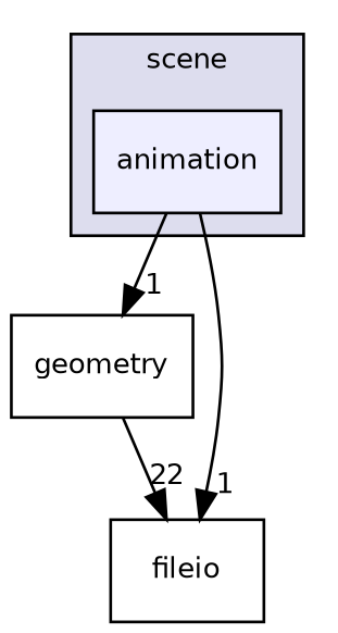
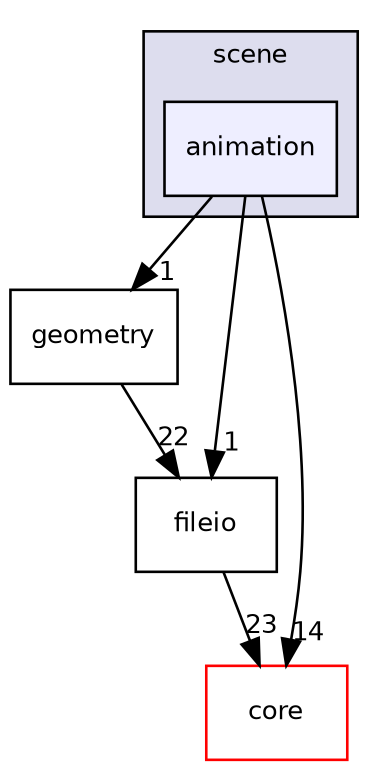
  digraph {
    compound=true
    node [fillcolor=white fontname=Helvetica fontsize=10 shape=box style=filled]
    edge [headlabel=1 labeldistance=1.5 labelfontname=Helvetica labelfontsize=10]
    n1 [fillcolor="#eeeeff" label=animation pencolor=black]
    n2 [label=geometry fillcolor="" style=""]
    n3 [color=black label=fileio]
+   n4 [color=red label=core]
    subgraph cluster_1 {
      bgcolor="#ddddee"
      fontname=Helvetica
      fontsize=10
      label=scene
      pencolor=black
      n1
    }
    n1 -> n2
    n1 -> n3
+   n1 -> n4 [headlabel=14]
    n2 -> n3 [headlabel=22]
+   n3 -> n4 [headlabel=23]
  }
